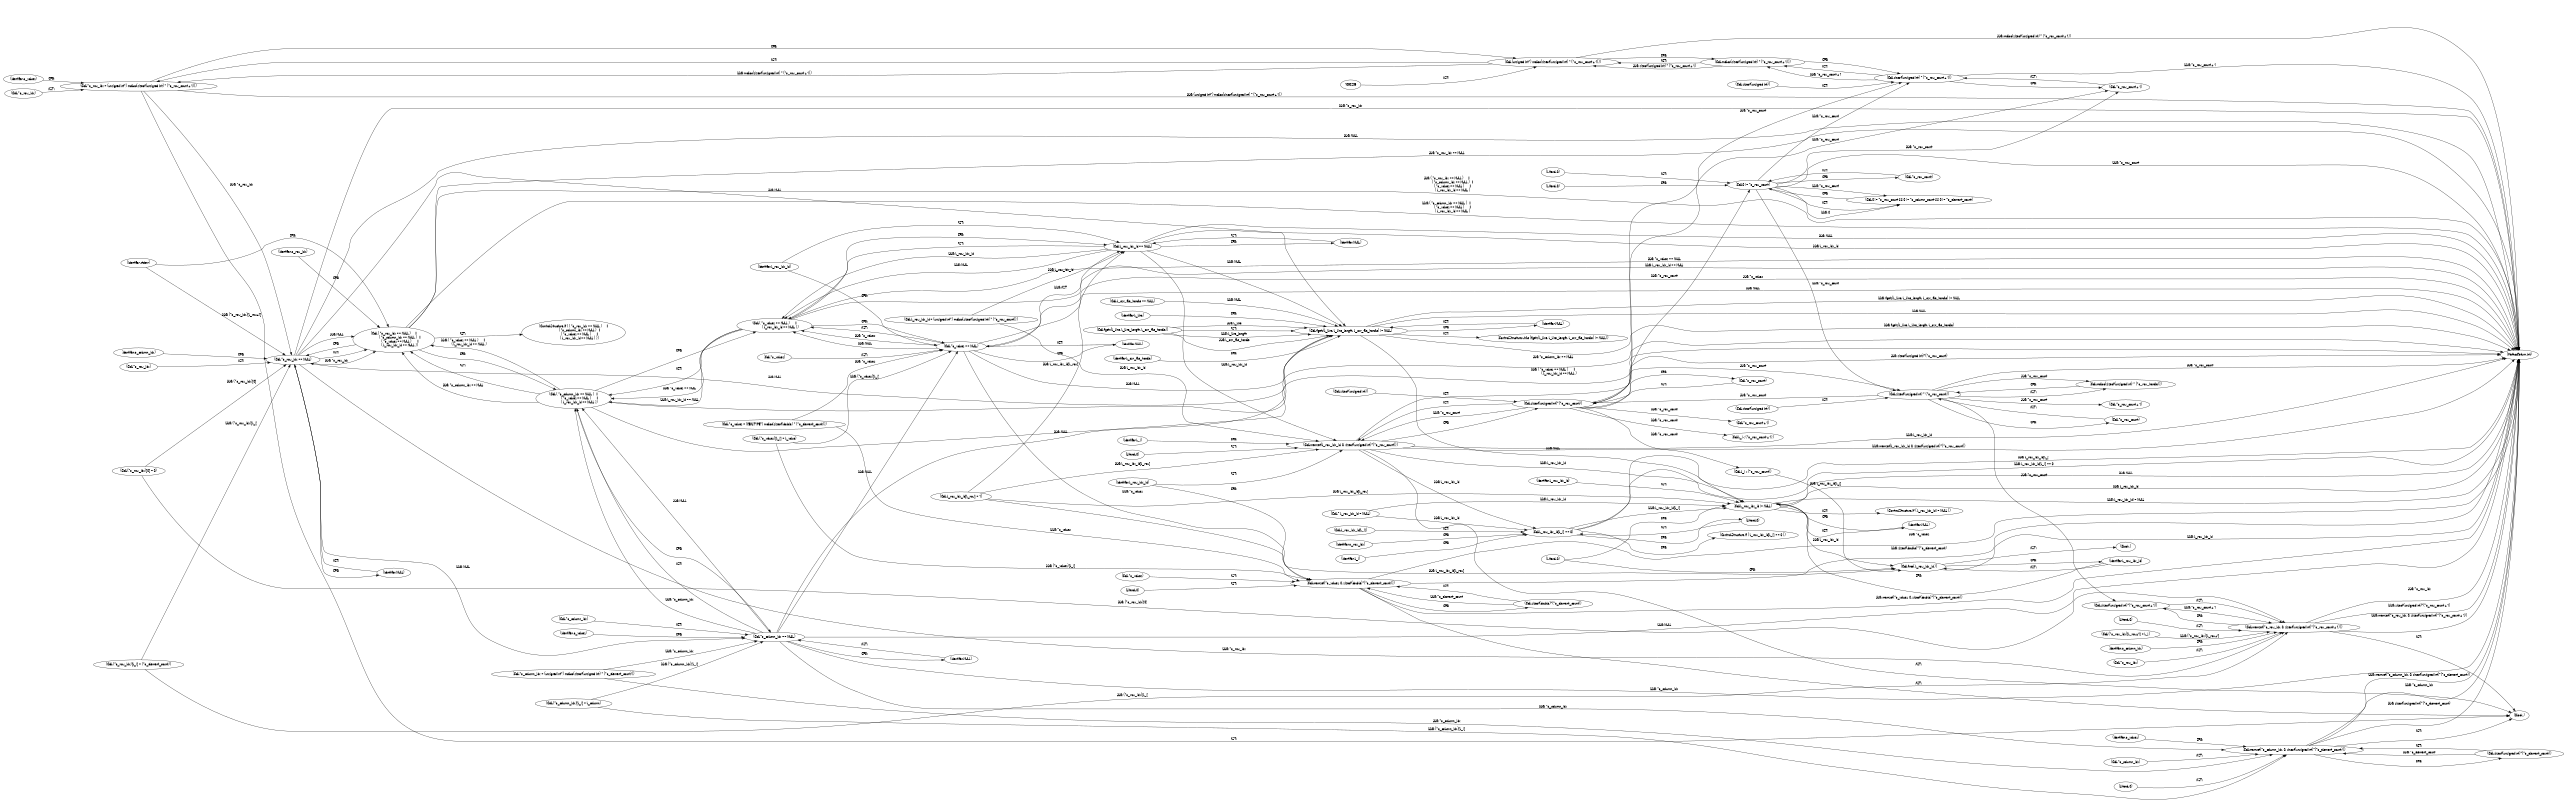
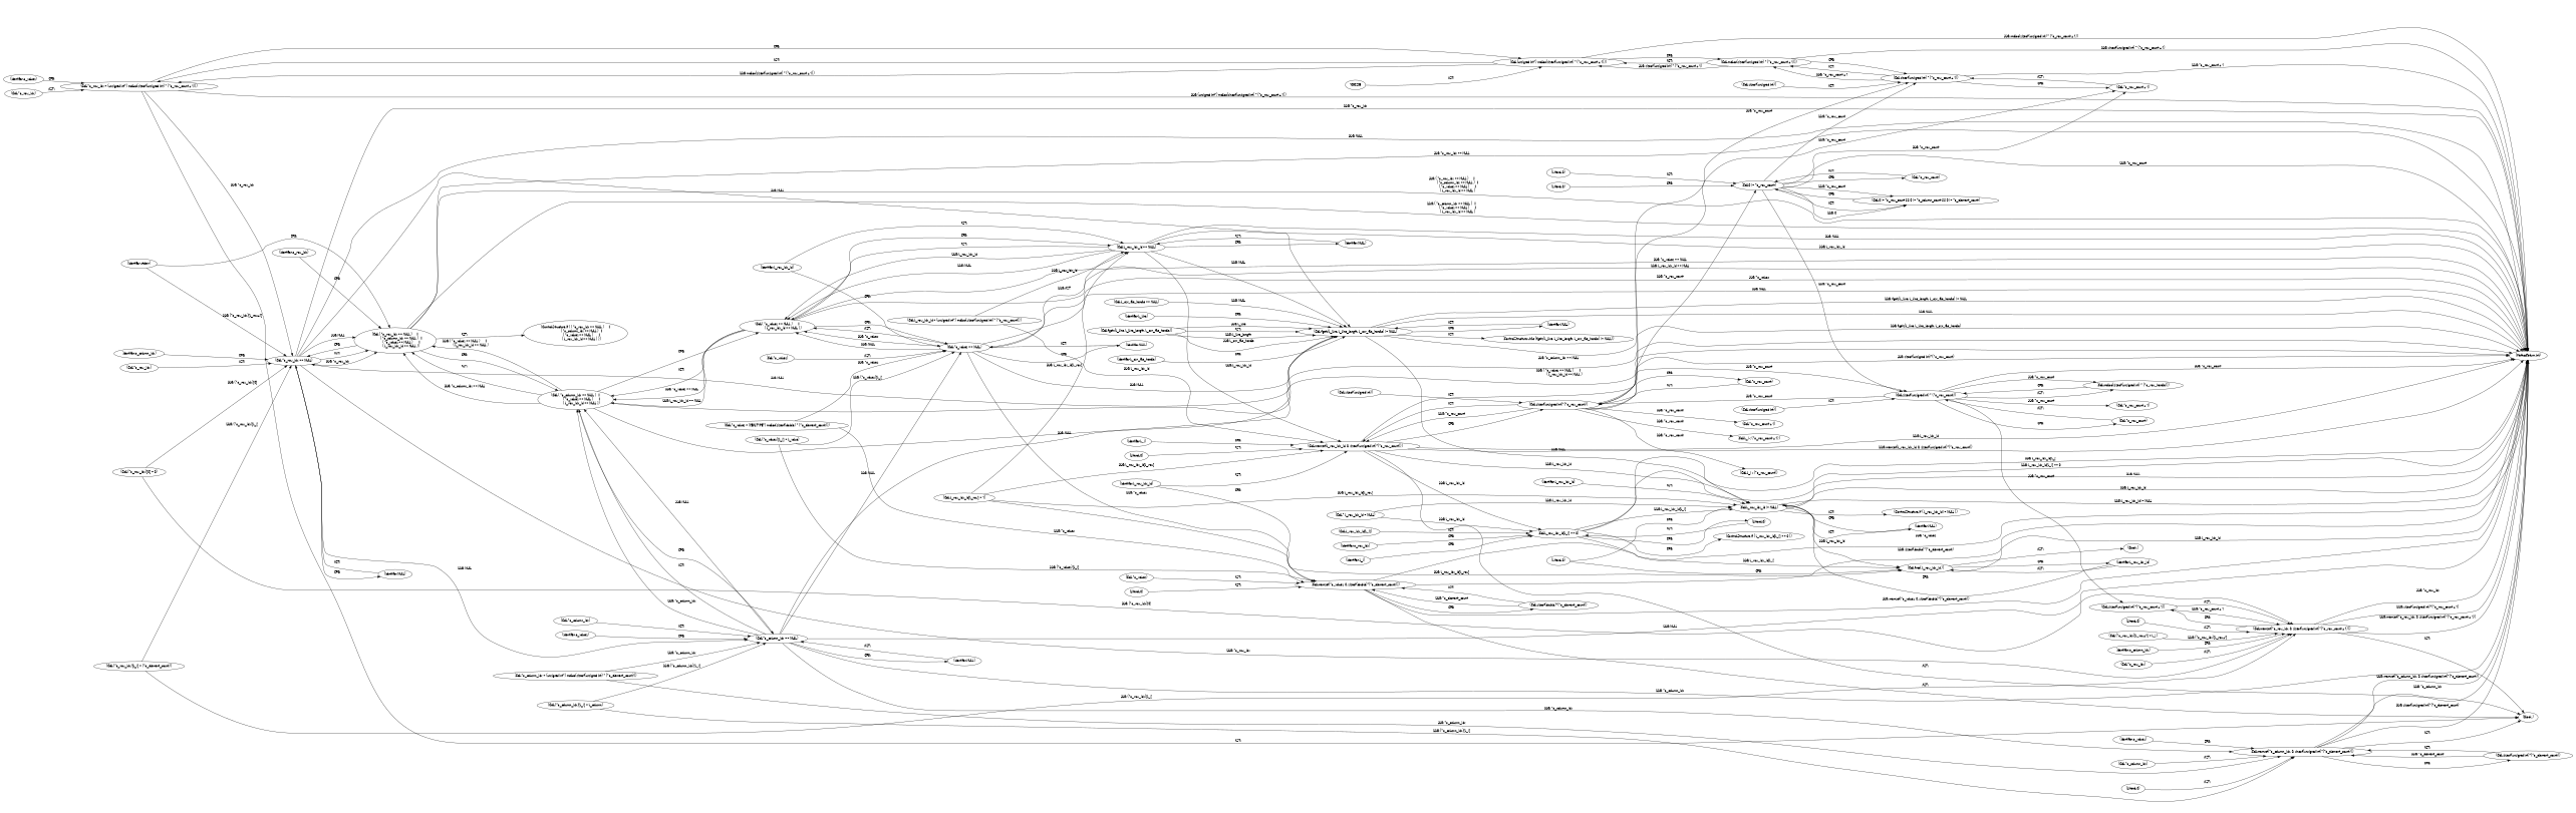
  digraph {
    fontname="Patrick Hand"
    rankdir=LR
    node [fontname="Patrick Hand"]
    edge [fontname="Patrick Hand"]
    n1 [label="(Call,*o_row_idx = (unsigned int*) malloc(sizeof(unsigned int) * (*o_row_count + 1)))"]
    n2 [label="(Call,(unsigned int*) malloc(sizeof(unsigned int) * (*o_row_count + 1)))"]
    n3 [label="(Call,*o_row_idx == NULL)"]
    n4 [label="(MethodReturn,int)"]
    n5 [label="(Block,)"]
    n6 [label="(Call,malloc(sizeof(unsigned int) * (*o_row_count + 1)))"]
    n7 [label="(Call,fgets(l_line, l_line_length, l_csr_file_handle) != NULL)"]
    n8 [label="(Call,( *o_row_idx == NULL )      ||\n               ( *o_column_idx == NULL )   ||\n               ( *o_values == NULL )       ||\n               ( l_row_idx_id == NULL ))"]
    n9 [label="(Call,*o_column_idx == NULL)"]
    n10 [label="(Call,memset(*o_row_idx, 0, sizeof(unsigned int)*(*o_row_count + 1)))"]
    n11 [label="(Identifier,NULL)"]
    n12 [label="(Call,sizeof(unsigned int) * (*o_row_count + 1))"]
    n13 [label="(Call,*o_row_count + 1)"]
    n14 [label="(Call,0 != *o_row_count)"]
    n15 [label="(Call,sizeof(unsigned int) * (*o_row_count))"]
    n16 [label="(Call,0 != *o_row_count && 0 != *o_column_count && 0 != *o_element_count)"]
    n17 [label="(Call,*o_row_count)"]
    n18 [label="(Call,sizeof(unsigned int)*(*o_row_count))"]
    n19 [label="(Call,sizeof(unsigned int)*(*o_row_count + 1))"]
    n20 [label="(Call,malloc(sizeof(unsigned int) * (*o_row_handle)))"]
    n21 [label="(Call,*o_row_count + 1)"]
    n22 [label="(Call,*o_row_count)"]
    n23 [label="(Call,memset(l_row_idx_id, 0, sizeof(unsigned int)*(*o_row_count)))"]
    n24 [label="(Call,l_i < (*o_row_count))"]
    n25 [label="(Call,*o_row_count)"]
    n26 [label="(Call,*o_row_count + 1)"]
    n27 [label="(Call,l_i < (*o_row_count + 1))"]
    n28 [label="(Call,l_row_idx_id != NULL)"]
    n29 [label="(Call,l_row_idx_id[l_i] == 0)"]
    n30 [label="(ControlStructure,while (fgets(l_line, l_line_length, l_csr_file_handle) != NULL))"]
    n31 [label="(Identifier,NULL)"]
    n32 [label="(Call,( *o_column_idx == NULL )   ||\n               ( *o_values == NULL )       ||\n               ( l_row_idx_id == NULL ))"]
    n33 [label="(ControlStructure,if ( ( *o_row_idx == NULL )      ||\n               ( *o_column_idx == NULL )   ||\n               ( *o_values == NULL )       ||\n               ( l_row_idx_id == NULL ) ))"]
    n34 [label="(Call,*o_values == NULL)"]
    n35 [label="(Call,memset(*o_column_idx, 0, sizeof(unsigned int)*(*o_element_count)))"]
    n36 [label="(Identifier,NULL)"]
    n37 [label="(Call,free( l_row_idx_id ))"]
    n38 [label="(ControlStructure,if ( l_row_idx_id != NULL ))"]
    n39 [label="(Identifier,NULL)"]
    n40 [label="(Identifier,l_row_idx_id)"]
    n41 [label="(Block,)"]
    n42 [label="(Call,( *o_values == NULL )       ||\n               ( l_row_idx_id == NULL ))"]
    n43 [label="(Call,l_row_idx_id == NULL)"]
    n44 [label="(Call,memset(*o_values, 0, sizeof(double)*(*o_element_count)))"]
    n45 [label="(Identifier,NULL)"]
    n46 [label="(Call,sizeof(unsigned int)*(*o_element_count))"]
    n47 [label="(Identifier,NULL)"]
    n48 [label="(Call,sizeof(double)*(*o_element_count))"]
    n49 [label="(Literal,0)"]
    n50 [label="(ControlStructure,if ( l_row_idx_id[l_i] == 0 ))"]
    n51 [label="(Identifier,l_line)"]
    n52 [label="(Call,fgets(l_line, l_line_length, l_csr_file_handle))"]
    n53 [label="(Call,sizeof(unsigned int))"]
    n54 [label="(Call,(*o_values)[l_i] = l_value)"]
    n55 [label="(Identifier,l_i)"]
    n56 [label="(Literal,0)"]
    n57 [label="(Call,l_row_idx_id = (unsigned int*) malloc(sizeof(unsigned int) * (*o_row_count)))"]
    n58 [label="(Identifier,l_row_idx_id)"]
    n59 [label="(Literal,0)"]
    n60 [label="(Call,*o_values = (REALTYPE*) malloc(sizeof(double) * (*o_element_count)))"]
    n61 [label="(Call,l_row_idx_id[l_row] = 1)"]
    n62 [label="(Identifier,o_column_idx)"]
    n63 [label="(Call,* l_row_idx_id = NULL)"]
    n64 [label="(Call,sizeof(unsigned int))"]
    n65 [label="(Call,*o_column_idx)"]
    n66 [label="(Call,*o_row_idx)"]
    n67 [label="(Call,l_row_idx_id[l_i])"]
    n68 [label="(Call,(*o_row_idx)[l_row+1] = l_i)"]
    n69 [label="(Identifier,o_column_idx)"]
    n70 [label="(Call,*o_row_idx)"]
    n71 [label="(Identifier,stderr)"]
    n72 [label="(Literal,0)"]
    n73 [label="(Literal,0)"]
    n74 [label="(Identifier,l_csr_file_handle)"]
    n75 [label="(Call,(*o_row_idx)[0] = 0)"]
    n76 [label="(Call,l_csr_file_handle == NULL)"]
    n77 [label="(Literal,0)"]
    n78 [label="(Call,*o_column_idx)"]
    n79 [label="(Literal,0)"]
    n80 [label="(Call,(*o_row_idx)[l_i] = (*o_element_count))"]
    n81 [label="(Identifier,o_row_idx)"]
    n82 [label="(Call,*o_values)"]
    n83 [label="(Identifier,o_values)"]
    n84 [label="(Identifier,o_values)"]
    n85 [label="(Identifier,l_i)"]
    n86 [label="(Literal,0)"]
    n87 [label="(Call,*o_values)"]
    n88 [label="(Call,sizeof(unsigned int))"]
    n89 [label="(Identifier,l_row_idx_id)"]
    n90 [label="(Call,*o_row_idx)"]
    n91 [label="(Identifier,l_row_idx_id)"]
    n92 [label="(Call,(*o_column_idx)[l_i] = l_column)"]
    n93 [label="(Identifier,o_values)"]
    n94 [label="(Identifier,o_row_idx)"]
    n95 [label="(Call,*o_column_idx = (unsigned int*) malloc(sizeof(unsigned int) * (*o_element_count)))"]
    1000235
    n1 -> n2 [label="CFG: "]
    n1 -> n3 [label="DDG: *o_row_idx"]
    n1 -> n4 [label="DDG: (unsigned int*) malloc(sizeof(unsigned int) * (*o_row_count + 1))"]
    n1 -> n5 [label="AST: "]
    n2 -> n1 [label="AST: "]
    n2 -> n1 [label="DDG: malloc(sizeof(unsigned int) * (*o_row_count + 1))"]
    n2 -> n4 [label="DDG: malloc(sizeof(unsigned int) * (*o_row_count + 1))"]
    n2 -> n6 [label="CFG: "]
    n3 -> n4 [label="DDG: *o_row_idx"]
    n3 -> n4 [label="DDG: NULL"]
    n3 -> n7 [label="DDG: NULL"]
    n3 -> n8 [label="AST: "]
    n3 -> n8 [label="DDG: *o_row_idx"]
    n3 -> n8 [label="DDG: NULL"]
    n3 -> n9 [label="DDG: NULL"]
    n3 -> n10 [label="DDG: *o_row_idx"]
    n3 -> n11 [label="CFG: "]
    n6 -> n2 [label="AST: "]
    n6 -> n2 [label="DDG: sizeof(unsigned int) * (*o_row_count + 1)"]
+   n6 -> n4 [label="DDG: sizeof(unsigned int) * (*o_row_count + 1)"]
    n6 -> n12 [label="CFG: "]
    n7 -> n3 [label="DDG: NULL"]
    n7 -> n4 [label="DDG: NULL"]
    n7 -> n4 [label="DDG: fgets(l_line, l_line_length, l_csr_file_handle)"]
    n7 -> n4 [label="DDG: fgets(l_line, l_line_length, l_csr_file_handle) != NULL"]
    n7 -> n28 [label="DDG: NULL"]
    n7 -> n30 [label="AST: "]
    n7 -> n31 [label="CFG: "]
    n8 -> n3 [label="CFG: "]
    n8 -> n4 [label="DDG: *o_row_idx == NULL"]
    n8 -> n4 [label="DDG: ( *o_row_idx == NULL )      ||\n               ( *o_column_idx == NULL )   ||\n               ( *o_values == NULL )       ||\n               ( l_row_idx_id == NULL )"]
    n8 -> n4 [label="DDG: ( *o_column_idx == NULL )   ||\n               ( *o_values == NULL )       ||\n               ( l_row_idx_id == NULL )"]
    n8 -> n32 [label="CFG: "]
    n8 -> n33 [label="AST: "]
    n9 -> n4 [label="DDG: NULL"]
    n9 -> n4 [label="DDG: *o_column_idx"]
    n9 -> n7 [label="DDG: NULL"]
    n9 -> n32 [label="AST: "]
    n9 -> n32 [label="DDG: *o_column_idx"]
    n9 -> n32 [label="DDG: NULL"]
    n9 -> n34 [label="DDG: NULL"]
    n9 -> n35 [label="DDG: *o_column_idx"]
    n9 -> n36 [label="CFG: "]
    n10 -> n4 [label="DDG: memset(*o_row_idx, 0, sizeof(unsigned int)*(*o_row_count + 1))"]
    n10 -> n4 [label="DDG: *o_row_idx"]
    n10 -> n4 [label="DDG: sizeof(unsigned int)*(*o_row_count + 1)"]
    n10 -> n5 [label="AST: "]
    n10 -> n19 [label="CFG: "]
    n11 -> n3 [label="AST: "]
    n12 -> n4 [label="DDG: *o_row_count + 1"]
    n12 -> n6 [label="AST: "]
    n12 -> n6 [label="DDG: *o_row_count + 1"]
    n12 -> n13 [label="CFG: "]
    n13 -> n12 [label="AST: "]
    n14 -> n4 [label="DDG: *o_row_count"]
    n14 -> n12 [label="DDG: *o_row_count"]
    n14 -> n13 [label="DDG: *o_row_count"]
    n14 -> n15 [label="DDG: *o_row_count"]
    n14 -> n16 [label="AST: "]
    n14 -> n16 [label="DDG: 0"]
    n14 -> n16 [label="DDG: *o_row_count"]
    n14 -> n17 [label="CFG: "]
    n15 -> n4 [label="DDG: *o_row_count"]
    n15 -> n18 [label="DDG: *o_row_count"]
    n15 -> n19 [label="DDG: *o_row_count"]
    n15 -> n20 [label="AST: "]
    n15 -> n20 [label="DDG: *o_row_count"]
    n15 -> n21 [label="DDG: *o_row_count"]
    n15 -> n22 [label="CFG: "]
    n16 -> n14 [label="CFG: "]
    n17 -> n14 [label="AST: "]
    n18 -> n12 [label="DDG: *o_row_count"]
    n18 -> n13 [label="DDG: *o_row_count"]
    n18 -> n14 [label="DDG: *o_row_count"]
    n18 -> n15 [label="DDG: *o_row_count"]
    n18 -> n23 [label="AST: "]
    n18 -> n23 [label="DDG: *o_row_count"]
    n18 -> n24 [label="DDG: *o_row_count"]
    n18 -> n25 [label="CFG: "]
    n18 -> n26 [label="DDG: *o_row_count"]
    n18 -> n27 [label="DDG: *o_row_count"]
    n19 -> n10 [label="AST: "]
    n19 -> n10 [label="DDG: *o_row_count + 1"]
    n20 -> n15 [label="CFG: "]
    n22 -> n15 [label="AST: "]
    n23 -> n4 [label="DDG: sizeof(unsigned int)*(*o_row_count)"]
    n23 -> n4 [label="DDG: l_row_idx_id"]
    n23 -> n4 [label="DDG: memset(l_row_idx_id, 0, sizeof(unsigned int)*(*o_row_count))"]
    n23 -> n5 [label="AST: "]
    n23 -> n18 [label="CFG: "]
    n23 -> n28 [label="DDG: l_row_idx_id"]
    n23 -> n29 [label="DDG: l_row_idx_id"]
    n25 -> n18 [label="AST: "]
    n28 -> n4 [label="DDG: NULL"]
    n28 -> n4 [label="DDG: l_row_idx_id"]
    n28 -> n4 [label="DDG: l_row_idx_id != NULL"]
    n28 -> n37 [label="DDG: l_row_idx_id"]
    n28 -> n38 [label="AST: "]
    n28 -> n39 [label="CFG: "]
    n29 -> n4 [label="DDG: l_row_idx_id[l_i]"]
    n29 -> n4 [label="DDG: l_row_idx_id[l_i] == 0"]
    n29 -> n28 [label="DDG: l_row_idx_id[l_i]"]
-   n24 -> n37 [label="DDG: l_row_idx_id[l_i]"]
+   n29 -> n37 [label="DDG: l_row_idx_id[l_i]"]
    n29 -> n49 [label="CFG: "]
    n29 -> n50 [label="CFG: "]
    n31 -> n7 [label="AST: "]
    n32 -> n4 [label="DDG: ( *o_values == NULL )       ||\n               ( l_row_idx_id == NULL )"]
    n32 -> n4 [label="DDG: *o_column_idx == NULL"]
    n32 -> n8 [label="AST: "]
    n32 -> n8 [label="DDG: *o_column_idx == NULL"]
    n32 -> n8 [label="DDG: ( *o_values == NULL )       ||\n               ( l_row_idx_id == NULL )"]
    n32 -> n9 [label="CFG: "]
    n32 -> n42 [label="CFG: "]
    n34 -> n4 [label="DDG: NULL"]
    n34 -> n4 [label="DDG: *o_values"]
    n34 -> n7 [label="DDG: NULL"]
    n34 -> n42 [label="AST: "]
    n34 -> n42 [label="DDG: *o_values"]
    n34 -> n42 [label="DDG: NULL"]
    n34 -> n43 [label="DDG: AST"]
    n34 -> n44 [label="DDG: *o_values"]
    n34 -> n45 [label="CFG: "]
    n35 -> n4 [label="DDG: *o_column_idx"]
    n35 -> n4 [label="DDG: sizeof(unsigned int)*(*o_element_count)"]
    n35 -> n4 [label="DDG: memset(*o_column_idx, 0, sizeof(unsigned int)*(*o_element_count))"]
    n35 -> n5 [label="AST: "]
    n35 -> n46 [label="CFG: "]
    n36 -> n9 [label="AST: "]
    n37 -> n4 [label="DDG: l_row_idx_id"]
    n37 -> n40 [label="CFG: "]
    n37 -> n41 [label="AST: "]
    n39 -> n28 [label="AST: "]
    n40 -> n28 [label="CFG: "]
    n40 -> n37 [label="AST: "]
    n42 -> n4 [label="DDG: l_row_idx_id == NULL"]
    n42 -> n4 [label="DDG: *o_values == NULL"]
    n42 -> n32 [label="AST: "]
    n42 -> n32 [label="DDG: *o_values == NULL"]
    n42 -> n32 [label="DDG: l_row_idx_id == NULL"]
    n42 -> n34 [label="CFG: "]
    n42 -> n43 [label="CFG: "]
    n43 -> n4 [label="DDG: l_row_idx_id"]
    n43 -> n4 [label="DDG: NULL"]
    n43 -> n7 [label="DDG: NULL"]
    n43 -> n23 [label="DDG: l_row_idx_id"]
    n43 -> n42 [label="AST: "]
    n43 -> n42 [label="DDG: l_row_idx_id"]
    n43 -> n42 [label="DDG: NULL"]
    n43 -> n47 [label="CFG: "]
    n44 -> n4 [label="DDG: *o_values"]
    n44 -> n4 [label="DDG: sizeof(double)*(*o_element_count)"]
    n44 -> n4 [label="DDG: memset(*o_values, 0, sizeof(double)*(*o_element_count))"]
    n44 -> n5 [label="AST: "]
    n44 -> n48 [label="CFG: "]
    n45 -> n34 [label="AST: "]
    n46 -> n35 [label="AST: "]
    n46 -> n35 [label="DDG: *o_element_count"]
    n47 -> n43 [label="AST: "]
    n48 -> n44 [label="AST: "]
    n48 -> n44 [label="DDG: *o_element_count"]
    n49 -> n29 [label="AST: "]
    n51 -> n7 [label="CFG: "]
    n52 -> n7 [label="AST: "]
    n52 -> n7 [label="DDG: l_line"]
    n52 -> n7 [label="DDG: l_line_length"]
    n52 -> n7 [label="DDG: l_csr_file_handle"]
    n53 -> n18 [label="AST: "]
    n54 -> n34 [label="DDG: (*o_values)[l_i]"]
    n54 -> n44 [label="DDG: (*o_values)[l_i]"]
    n55 -> n23 [label="CFG: "]
    n56 -> n14 [label="CFG: "]
    n57 -> n23 [label="DDG: l_row_idx_id"]
    n57 -> n43 [label="DDG: l_row_idx_id"]
    n58 -> n23 [label="AST: "]
    n58 -> n44 [label="CFG: "]
    n59 -> n44 [label="AST: "]
    n60 -> n34 [label="DDG: *o_values"]
    n60 -> n44 [label="DDG: *o_values"]
    n61 -> n23 [label="DDG: l_row_idx_id[l_row]"]
    n61 -> n28 [label="DDG: l_row_idx_id[l_row]"]
    n61 -> n37 [label="DDG: l_row_idx_id[l_row]"]
    n61 -> n43 [label="DDG: l_row_idx_id[l_row]"]
    n62 -> n3 [label="CFG: "]
    n63 -> n28 [label="DDG: l_row_idx_id"]
    n63 -> n29 [label="DDG: l_row_idx_id"]
    n64 -> n15 [label="AST: "]
    n65 -> n9 [label="AST: "]
    n66 -> n3 [label="AST: "]
    n67 -> n29 [label="AST: "]
    n68 -> n10 [label="DDG: (*o_row_idx)[l_row+1]"]
    n69 -> n10 [label="CFG: "]
    n70 -> n10 [label="AST: "]
    n71 -> n3 [label="DDG: (*o_row_idx)[l_row+1]"]
    n71 -> n8 [label="CFG: "]
    n72 -> n28 [label="CFG: "]
    n72 -> n37 [label="CFG: "]
    n73 -> n23 [label="AST: "]
    n74 -> n7 [label="CFG: "]
    n75 -> n3 [label="DDG: (*o_row_idx)[0]"]
    n75 -> n10 [label="DDG: (*o_row_idx)[0]"]
    n76 -> n7 [label="DDG: NULL"]
    n77 -> n35 [label="AST: "]
    n78 -> n35 [label="AST: "]
    n79 -> n10 [label="AST: "]
    n80 -> n3 [label="DDG: (*o_row_idx)[l_i]"]
    n80 -> n10 [label="DDG: (*o_row_idx)[l_i]"]
    n81 -> n29 [label="CFG: "]
    n82 -> n34 [label="AST: "]
    n83 -> n9 [label="CFG: "]
    n84 -> n1 [label="CFG: "]
    n85 -> n29 [label="CFG: "]
    n86 -> n14 [label="AST: "]
    n87 -> n44 [label="AST: "]
    n88 -> n12 [label="AST: "]
    n89 -> n28 [label="AST: "]
    n90 -> n1 [label="AST: "]
    n91 -> n34 [label="CFG: "]
    n91 -> n43 [label="AST: "]
    n92 -> n9 [label="DDG: (*o_column_idx)[l_i]"]
    n92 -> n35 [label="DDG: (*o_column_idx)[l_i]"]
    n93 -> n35 [label="CFG: "]
    n94 -> n8 [label="CFG: "]
    n95 -> n9 [label="DDG: *o_column_idx"]
    n95 -> n35 [label="DDG: *o_column_idx"]
    1000235 -> n2 [label="AST: "]
  }
